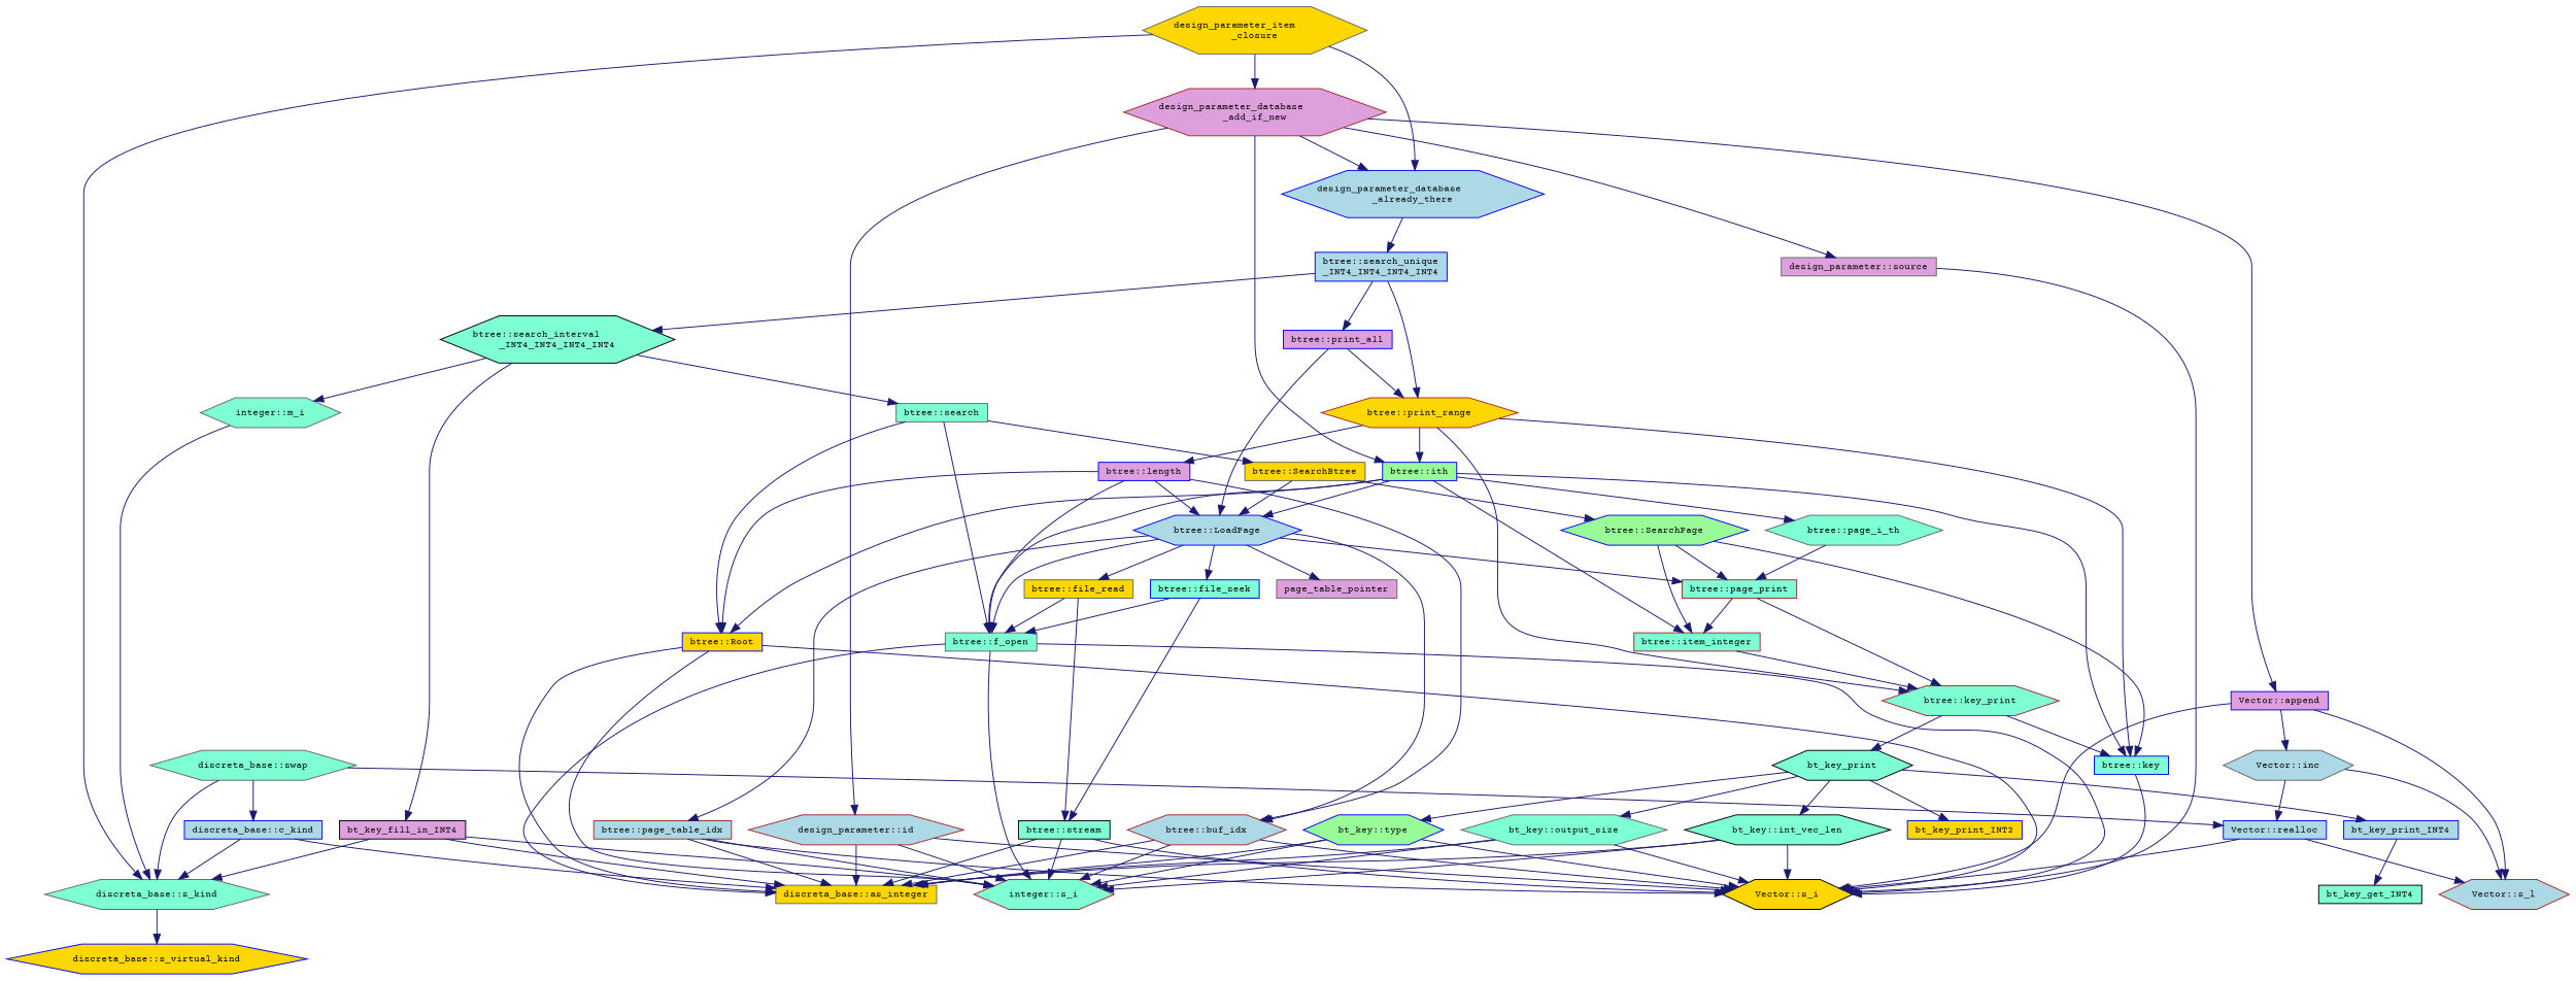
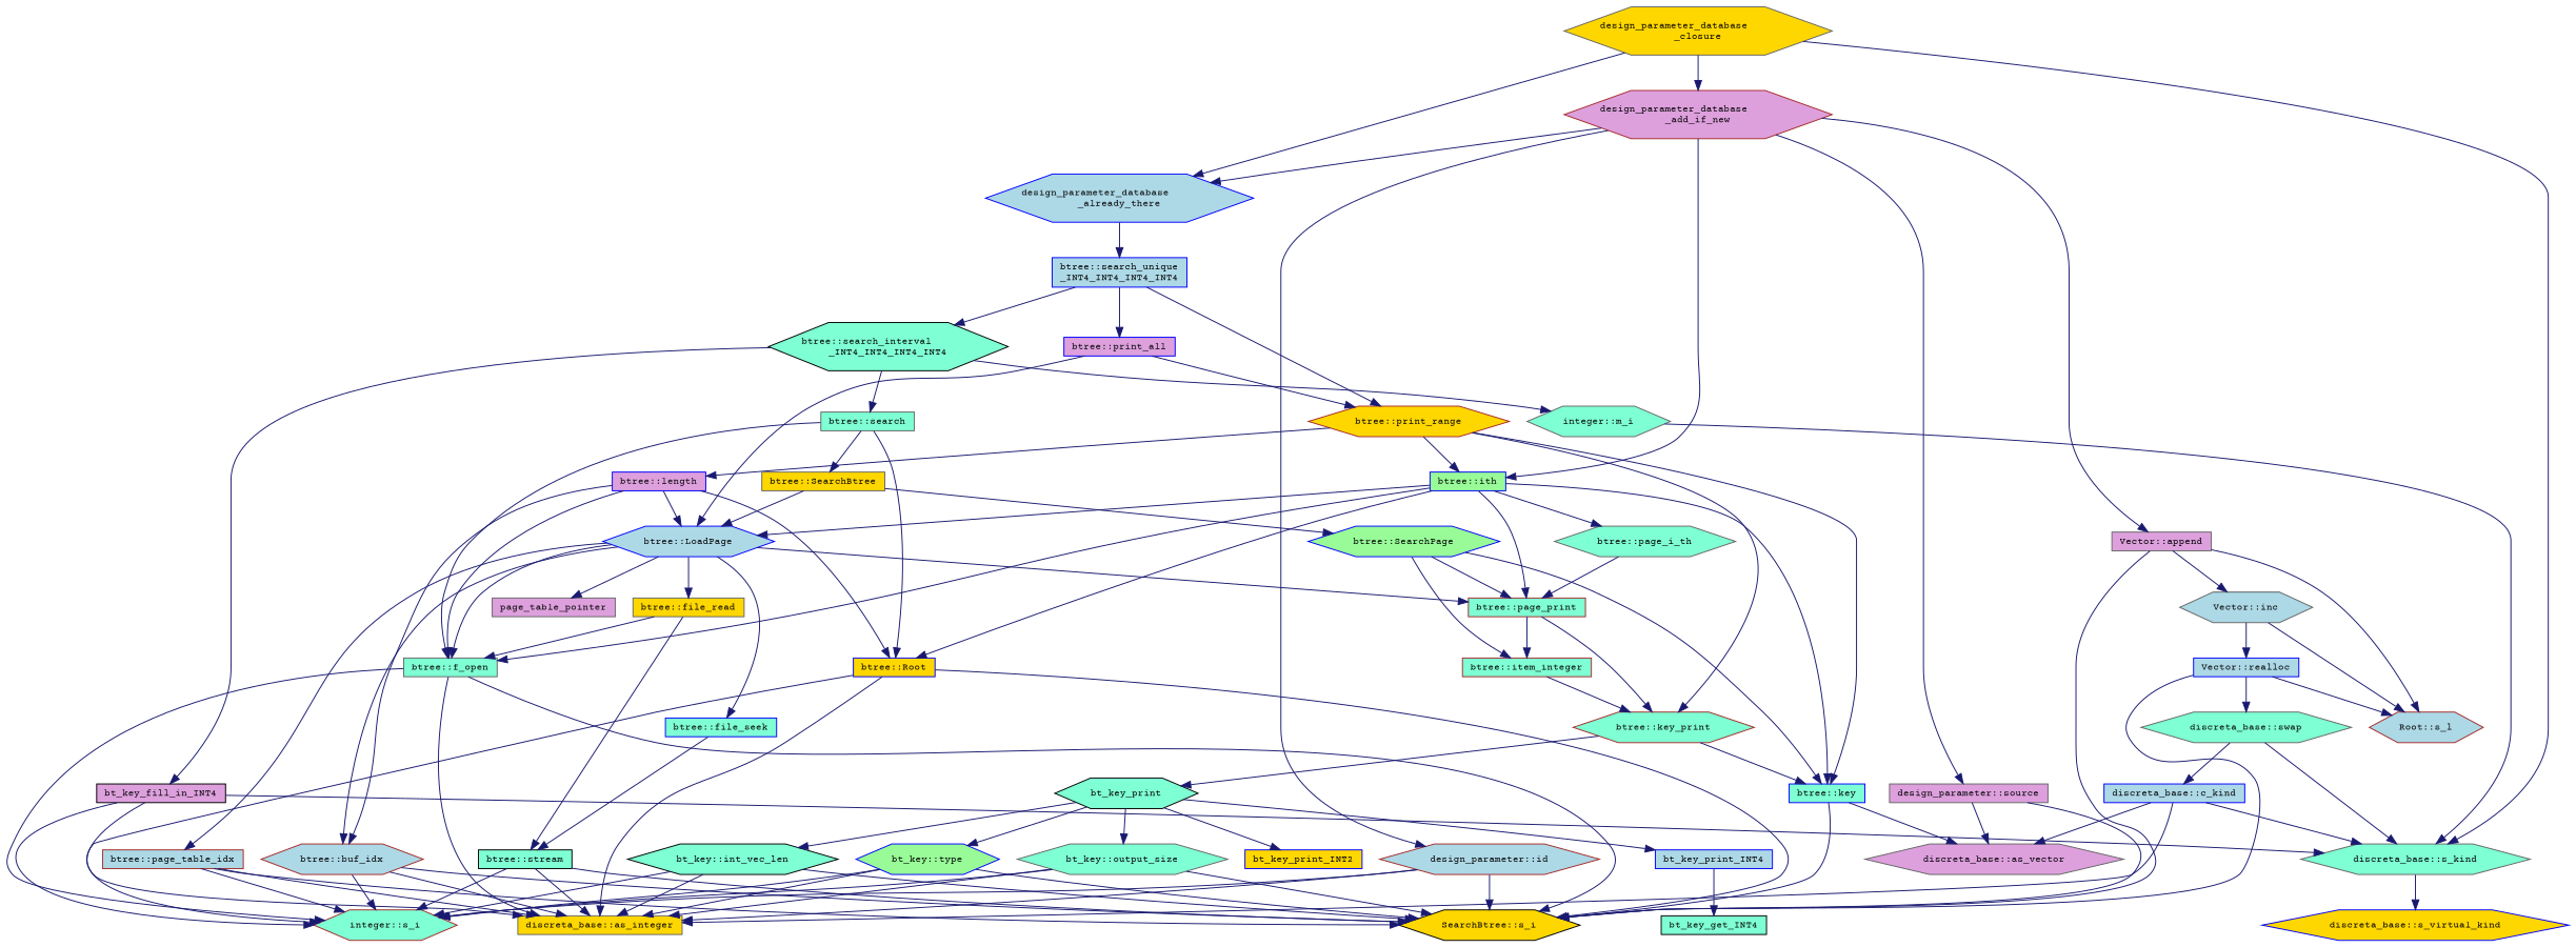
  digraph {
    fontname="Courier Prime"
    rankdir=TB
    node [color=blue fillcolor=aquamarine fontname="Courier Prime" fontsize=10 shape=box style=filled]
    edge [color=midnightblue fontname="Courier Prime" fontsize=10 labelfontname=Helvetica labelfontsize=10 style=solid]
-   n1 [color=gray40 fillcolor=gold fontcolor=black height=0.2 label="design_parameter_item\l_closure" shape=hexagon width=0.4]
+   n1 [color=gray40 fillcolor=gold fontcolor=black height=0.2 label="design_parameter_database\l_closure" shape=hexagon width=0.4]
    n2 [color=brown fillcolor=plum height=0.2 label="design_parameter_database\l_add_if_new" shape=hexagon width=0.4]
    n3 [fillcolor=lightblue height=0.2 label="design_parameter_database\l_already_there" shape=hexagon width=0.4]
    n4 [color=gray40 height=0.2 label="discreta_base::s_kind" shape=hexagon width=0.4]
    n5 [fillcolor=palegreen height=0.2 label="btree::ith" width=0.4]
    n6 [color=gray40 fillcolor=plum height=0.2 label="design_parameter::source" width=0.4]
-   n7 [fillcolor=plum height=0.2 label="Vector::append" width=0.4]
+   n7 [color=gray40 fillcolor=plum height=0.2 label="Vector::append" width=0.4]
    n8 [color=brown fillcolor=lightblue height=0.2 label="design_parameter::id" shape=hexagon width=0.4]
    n9 [fillcolor=lightblue height=0.2 label="btree::search_unique\l_INT4_INT4_INT4_INT4" width=0.4]
    n10 [fillcolor=gold height=0.2 label="discreta_base::s_virtual_kind" shape=hexagon width=0.4]
    n11 [fillcolor=gold height=0.2 label="btree::Root" width=0.4]
    n12 [color=gray40 height=0.2 label="btree::f_open" width=0.4]
    n13 [fillcolor=lightblue height=0.2 label="btree::LoadPage" shape=hexagon width=0.4]
    n14 [color=brown height=0.2 label="btree::page_print" width=0.4]
    n15 [height=0.2 label="btree::key" width=0.4]
    n16 [color=gray40 height=0.2 label="btree::page_i_th" shape=hexagon width=0.4]
-   n17 [color=black fillcolor=gold height=0.2 label="Vector::s_i" shape=hexagon width=0.4]
-   n19 [color=brown fillcolor=lightblue height=0.2 label="Vector::s_l" shape=hexagon width=0.4]
+   n17 [color=black fillcolor=gold height=0.2 label="SearchBtree::s_i" shape=hexagon width=0.4]
+   n18 [color=gray40 fillcolor=plum height=0.2 label="discreta_base::as_vector" shape=hexagon width=0.4]
+   n19 [color=brown fillcolor=lightblue height=0.2 label="Root::s_l" shape=hexagon width=0.4]
    n20 [color=gray40 fillcolor=lightblue height=0.2 label="Vector::inc" shape=hexagon width=0.4]
    n21 [color=gray40 fillcolor=gold height=0.2 label="discreta_base::as_integer" width=0.4]
    n22 [color=brown height=0.2 label="integer::s_i" shape=hexagon width=0.4]
    n23 [color=black height=0.2 label="btree::search_interval\l_INT4_INT4_INT4_INT4" shape=hexagon width=0.4]
    n24 [color=brown fillcolor=gold height=0.2 label="btree::print_range" shape=hexagon width=0.4]
    n25 [fillcolor=plum height=0.2 label="btree::print_all" width=0.4]
    n26 [color=gray40 height=0.2 label="integer::m_i" shape=hexagon width=0.4]
    n27 [color=black fillcolor=plum height=0.2 label=bt_key_fill_in_INT4 width=0.4]
    n28 [color=gray40 height=0.2 label="btree::search" width=0.4]
    n29 [color=brown height=0.2 label="btree::key_print" shape=hexagon width=0.4]
    n30 [fillcolor=plum height=0.2 label="btree::length" width=0.4]
    n31 [color=gray40 fillcolor=gold height=0.2 label="btree::SearchBtree" width=0.4]
    n32 [fillcolor=palegreen height=0.2 label="btree::SearchPage" shape=hexagon width=0.4]
    n33 [color=brown fillcolor=lightblue height=0.2 label="btree::buf_idx" shape=hexagon width=0.4]
    n34 [color=gray40 fillcolor=plum height=0.2 label=page_table_pointer width=0.4]
    n35 [color=brown fillcolor=lightblue height=0.2 label="btree::page_table_idx" width=0.4]
    n36 [height=0.2 label="btree::file_seek" width=0.4]
    n37 [color=gray40 fillcolor=gold height=0.2 label="btree::file_read" width=0.4]
    n38 [color=brown height=0.2 label="btree::item_integer" width=0.4]
    n39 [color=black height=0.2 label="btree::stream" width=0.4]
    n40 [color=black height=0.2 label=bt_key_print shape=hexagon width=0.4]
    n41 [fillcolor=palegreen height=0.2 label="bt_key::type" shape=hexagon width=0.4]
    n42 [color=gray40 height=0.2 label="bt_key::output_size" shape=hexagon width=0.4]
    n43 [fillcolor=lightblue height=0.2 label=bt_key_print_INT4 width=0.4]
    n44 [fillcolor=gold height=0.2 label=bt_key_print_INT2 width=0.4]
    n45 [color=black height=0.2 label="bt_key::int_vec_len" shape=hexagon width=0.4]
    n46 [color=black height=0.2 label=bt_key_get_INT4 width=0.4]
    n47 [fillcolor=lightblue height=0.2 label="Vector::realloc" width=0.4]
    n48 [color=gray40 height=0.2 label="discreta_base::swap" shape=hexagon width=0.4]
    n49 [fillcolor=lightblue height=0.2 label="discreta_base::c_kind" width=0.4]
    n1 -> n2
    n1 -> n3
    n1 -> n4
    n2 -> n3
    n2 -> n5
    n2 -> n6
    n2 -> n7
    n2 -> n8
    n3 -> n9
    n4 -> n10
    n5 -> n11
    n5 -> n12
    n5 -> n13
-   n5 -> n38
+   n5 -> n14
    n5 -> n15
    n5 -> n16
    n6 -> n17
+   n6 -> n18
    n7 -> n17
    n7 -> n19
    n7 -> n20
    n8 -> n17
    n8 -> n21
    n8 -> n22
    n9 -> n23
    n9 -> n24
    n9 -> n25
    n11 -> n17
    n11 -> n21
    n11 -> n22
    n12 -> n17
    n12 -> n21
    n12 -> n22
    n13 -> n12
    n13 -> n14
    n13 -> n33
    n13 -> n34
    n13 -> n35
    n13 -> n36
    n13 -> n37
    n14 -> n29
    n14 -> n38
    n15 -> n17
+   n15 -> n18
    n16 -> n14
    n20 -> n19
    n20 -> n47
    n23 -> n26
    n23 -> n27
    n23 -> n28
    n24 -> n5
    n24 -> n15
    n24 -> n29
    n24 -> n30
    n25 -> n13
    n25 -> n24
    n26 -> n4
    n27 -> n4
    n27 -> n21
    n27 -> n22
    n28 -> n11
    n28 -> n12
    n28 -> n31
    n29 -> n15
    n29 -> n40
    n30 -> n11
    n30 -> n12
    n30 -> n13
    n30 -> n33
    n31 -> n13
    n31 -> n32
    n32 -> n14
    n32 -> n15
    n32 -> n38
    n33 -> n17
    n33 -> n21
    n33 -> n22
    n35 -> n17
    n35 -> n21
    n35 -> n22
-   n36 -> n12
    n36 -> n39
    n37 -> n12
    n37 -> n39
    n38 -> n29
    n39 -> n17
    n39 -> n21
    n39 -> n22
    n40 -> n41
    n40 -> n42
    n40 -> n43
    n40 -> n44
    n40 -> n45
    n41 -> n17
    n41 -> n21
    n41 -> n22
    n42 -> n17
    n42 -> n21
    n42 -> n22
    n43 -> n46
    n45 -> n17
    n45 -> n21
    n45 -> n22
    n47 -> n17
    n47 -> n19
-   n48 -> n47
+   n47 -> n48
    n48 -> n4
    n48 -> n49
    n49 -> n4
+   n49 -> n18
    n49 -> n21
  }
